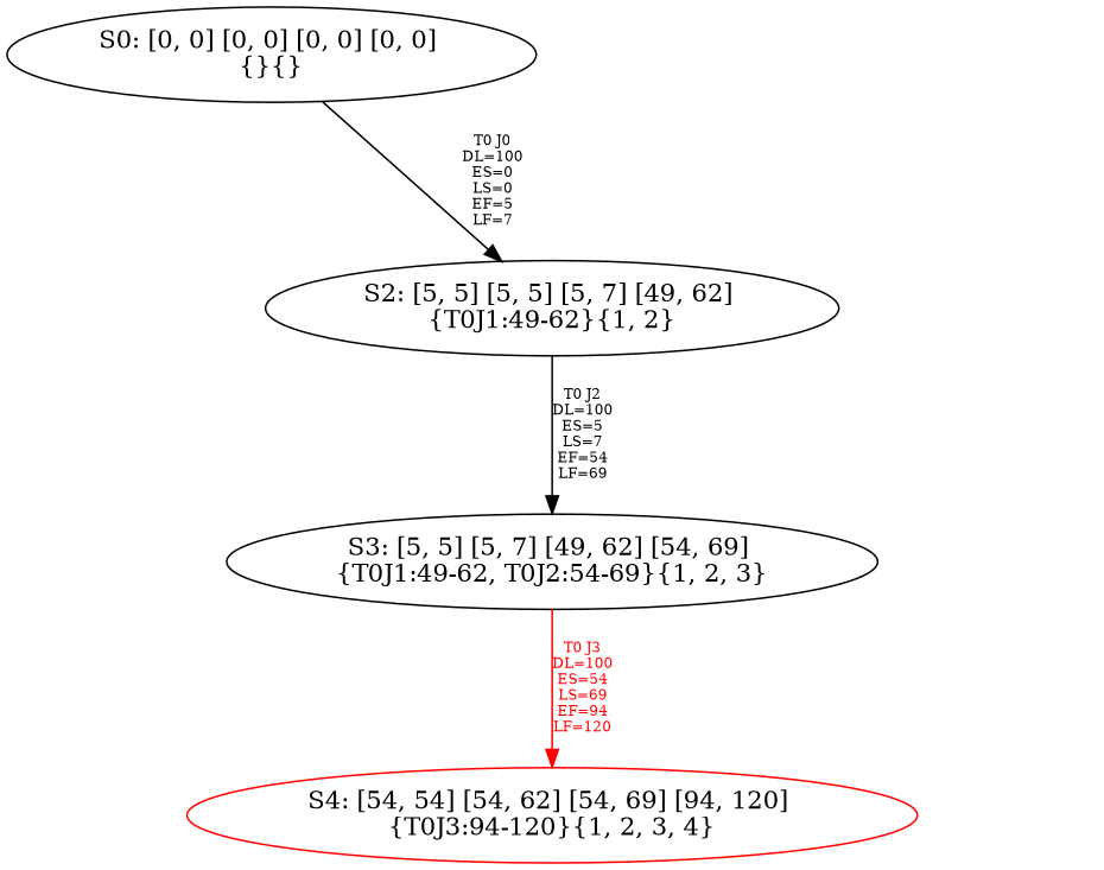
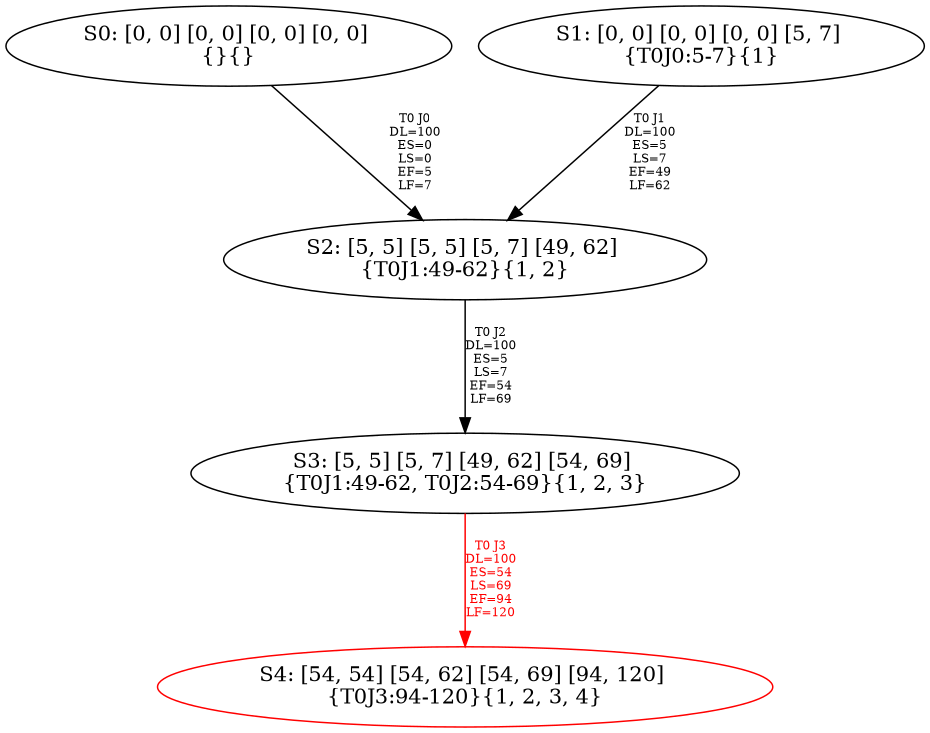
  digraph {
    edge [fontsize=8]
    n1 [label="S0: [0, 0] [0, 0] [0, 0] [0, 0] \n{}{}"]
    n2 [label="S2: [5, 5] [5, 5] [5, 7] [49, 62] \n{T0J1:49-62}{1, 2}"]
+   n3 [label="S1: [0, 0] [0, 0] [0, 0] [5, 7] \n{T0J0:5-7}{1}"]
    n4 [label="S3: [5, 5] [5, 7] [49, 62] [54, 69] \n{T0J1:49-62, T0J2:54-69}{1, 2, 3}"]
    n5 [color=Red label="S4: [54, 54] [54, 62] [54, 69] [94, 120] \n{T0J3:94-120}{1, 2, 3, 4}"]
    n1 -> n2 [label="T0 J0\nDL=100\nES=0\nLS=0\nEF=5\nLF=7"]
    n2 -> n4 [label="T0 J2\nDL=100\nES=5\nLS=7\nEF=54\nLF=69"]
+   n3 -> n2 [label="T0 J1\nDL=100\nES=5\nLS=7\nEF=49\nLF=62"]
    n4 -> n5 [color=Red fontcolor=Red label="T0 J3\nDL=100\nES=54\nLS=69\nEF=94\nLF=120"]
  }
